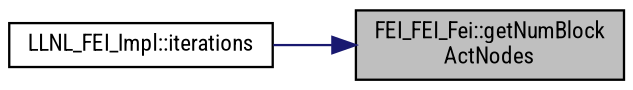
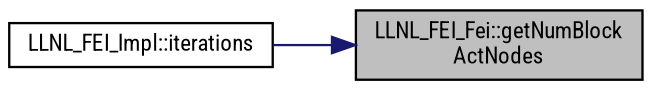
  digraph {
    rankdir=RL
    fontname="Roboto Condensed"
    node [color=black fontname="Roboto Condensed" fontsize=10 shape=record style=filled]
-   n1 [fillcolor=grey75 fontcolor=black height=0.2 label="FEI_FEI_Fei::getNumBlock\lActNodes" width=0.4]
+   n1 [fillcolor=grey75 fontcolor=black height=0.2 label="LLNL_FEI_Fei::getNumBlock\lActNodes" width=0.4]
    n2 [fillcolor=white height=0.2 label="LLNL_FEI_Impl::iterations" width=0.4]
    n1 -> n2 [color=midnightblue dir=back fontname="Roboto Condensed" fontsize=10 labelfontname=Helvetica labelfontsize=10 style=solid]
  }
